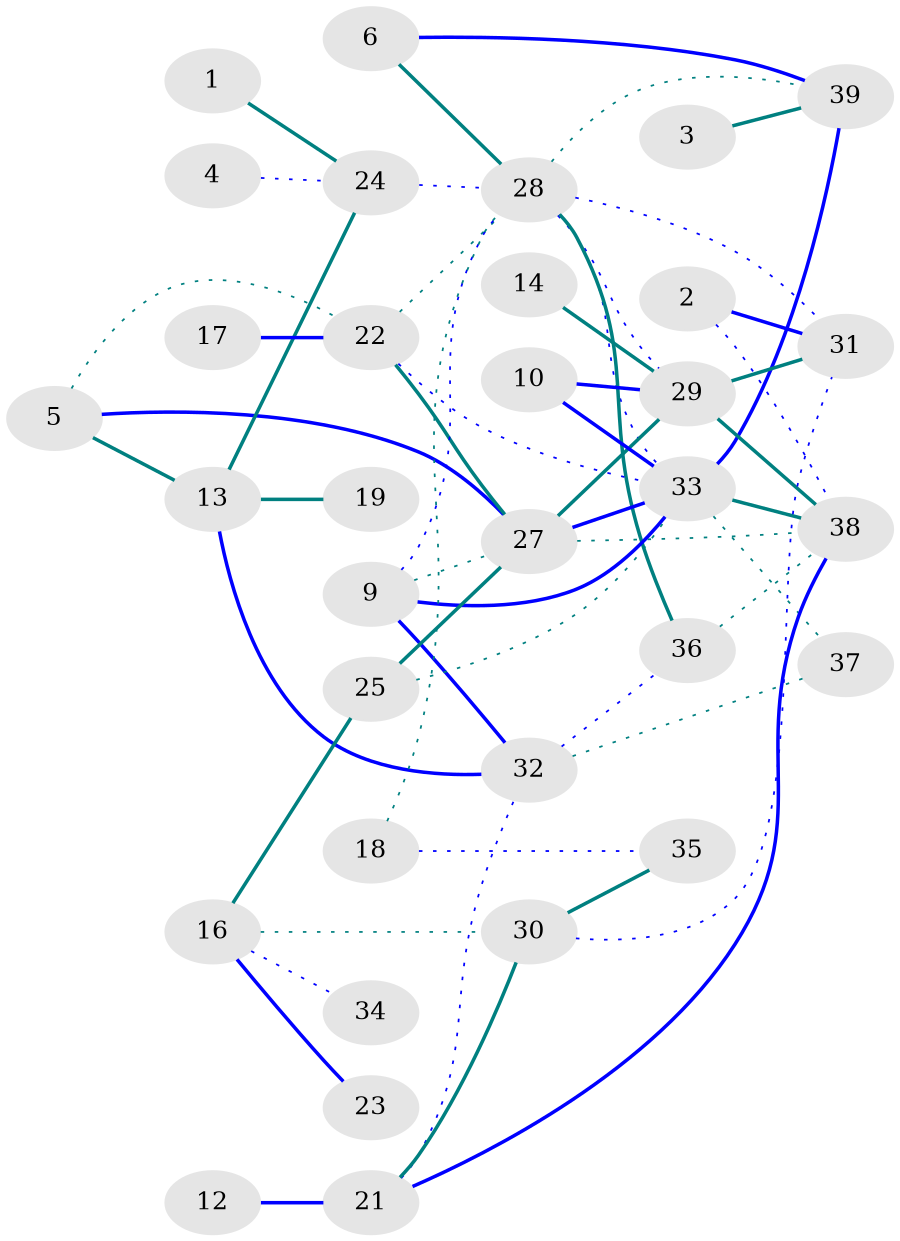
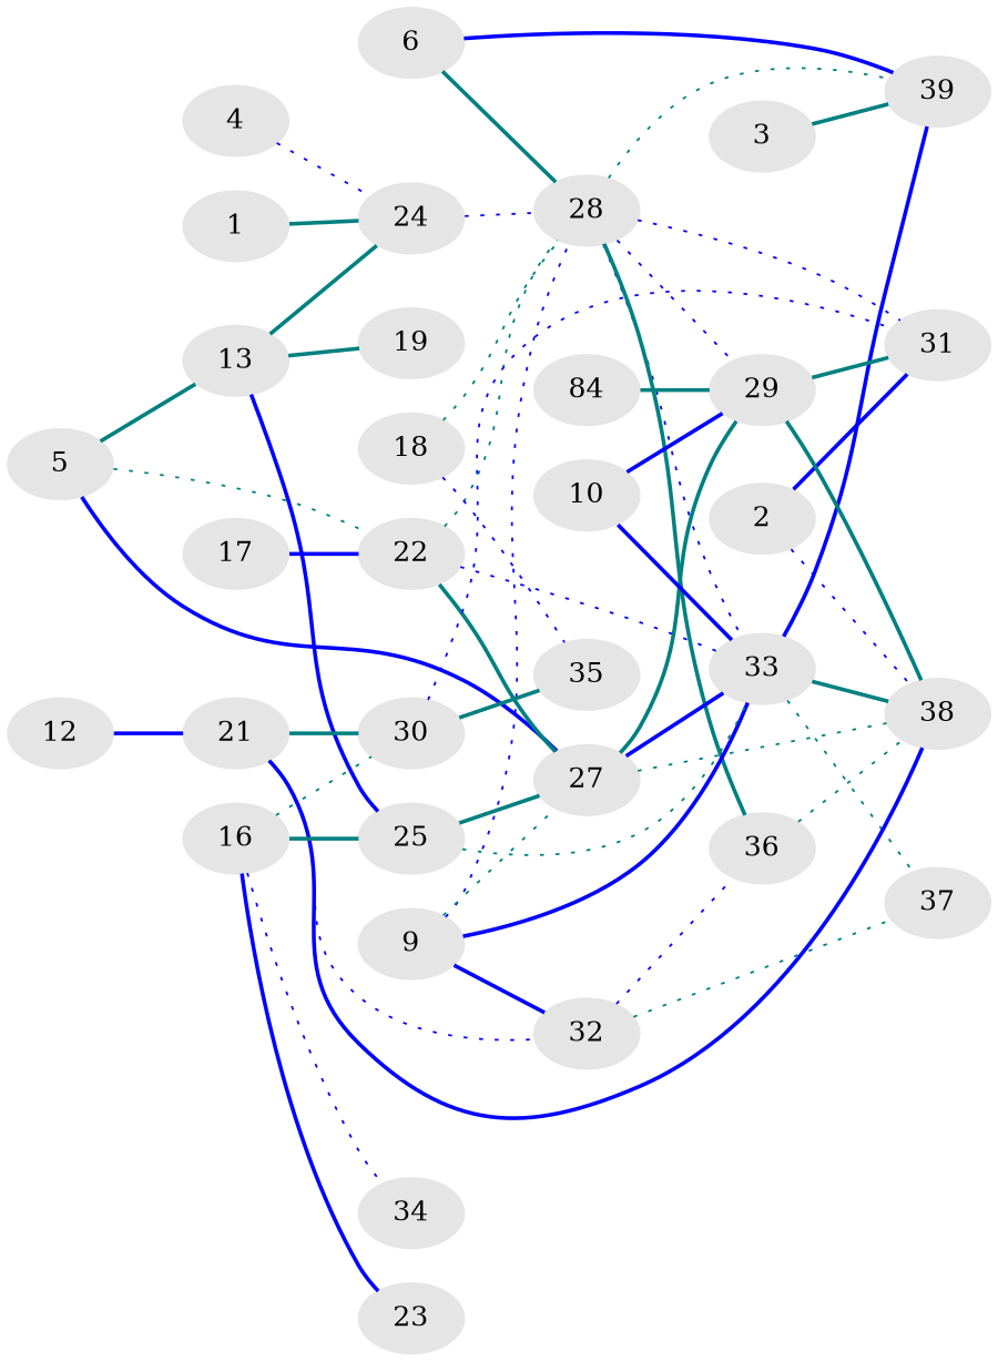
  graph {
    rankdir=LR
    node [color=gray90 style=filled]
    edge [color=teal style=bold weight=1.0]
    1
    24
    28
    2
    31
    38
    3
    39
    4
    5
    13
    22
    27
    32
    19
    33
    29
    6
    36
    9
    37
    10
    12
    21
    30
-   14
+   14 [label=84]
    16
    23
    25
    34
    35
    17
    18
    1 -- 24
    24 -- 28 [color=blue style=dotted]
    28 -- 31 [color=blue style=dotted]
    28 -- 39 [style=dotted]
    28 -- 33 [color=blue style=dotted]
    28 -- 29 [color=blue style=dotted weight=2.0]
    28 -- 36
    2 -- 31 [color=blue]
    2 -- 38 [color=blue style=dotted]
    3 -- 39
    4 -- 24 [color=blue style=dotted]
    5 -- 13
    5 -- 22 [style=dotted]
    5 -- 27 [color=blue]
    13 -- 24
-   13 -- 32 [color=blue]
+   13 -- 25 [color=blue]
    13 -- 19
    22 -- 28 [style=dotted]
    22 -- 27
    22 -- 33 [color=blue style=dotted]
    27 -- 38 [style=dotted]
    27 -- 33 [color=blue]
    27 -- 29
    32 -- 36 [color=blue style=dotted]
    32 -- 37 [style=dotted]
    33 -- 38
    33 -- 39 [color=blue]
    33 -- 37 [style=dotted]
    29 -- 31
    29 -- 38
    6 -- 28
    6 -- 39 [color=blue]
    36 -- 38 [style=dotted]
    9 -- 28 [color=blue style=dotted]
    9 -- 27 [style=dotted]
    9 -- 32 [color=blue]
    9 -- 33 [color=blue]
    10 -- 33 [color=blue]
    10 -- 29 [color=blue]
    12 -- 21 [color=blue]
    21 -- 38 [color=blue]
    21 -- 32 [color=blue style=dotted]
    21 -- 30 [weight=2.0]
    30 -- 31 [color=blue style=dotted]
    30 -- 35
    14 -- 29
    16 -- 30 [style=dotted weight=2.0]
    16 -- 23 [color=blue]
    16 -- 25
    16 -- 34 [color=blue style=dotted]
    25 -- 27
    25 -- 33 [style=dotted]
    17 -- 22 [color=blue]
    18 -- 28 [style=dotted]
    18 -- 35 [color=blue style=dotted]
  }
